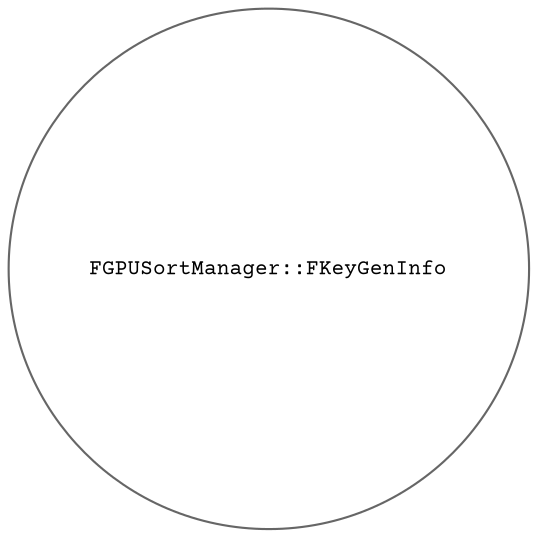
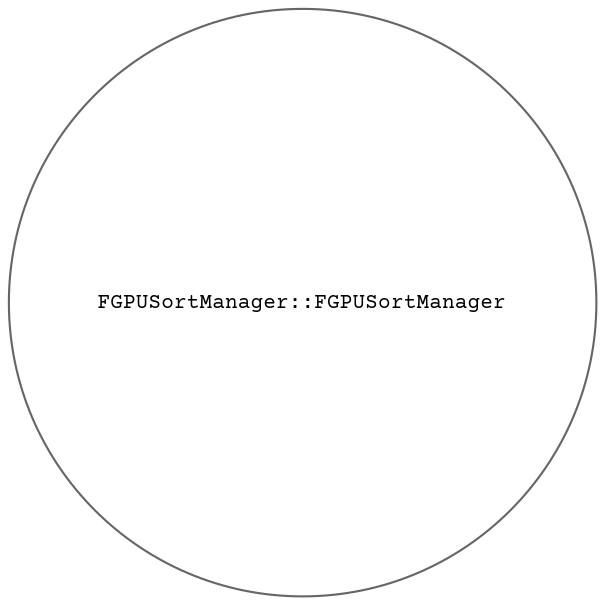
  digraph {
    rankdir=LR
    fontname="Courier Prime"
-   n1 [color=grey40 fillcolor=white fontname="Courier Prime" fontsize=10 height=0.2 label="FGPUSortManager::FKeyGenInfo" shape=circle style=filled width=0.4]
+   n1 [color=grey40 fillcolor=white fontname="Courier Prime" fontsize=10 height=0.2 label="FGPUSortManager::FGPUSortManager" shape=circle style=filled width=0.4]
  }
